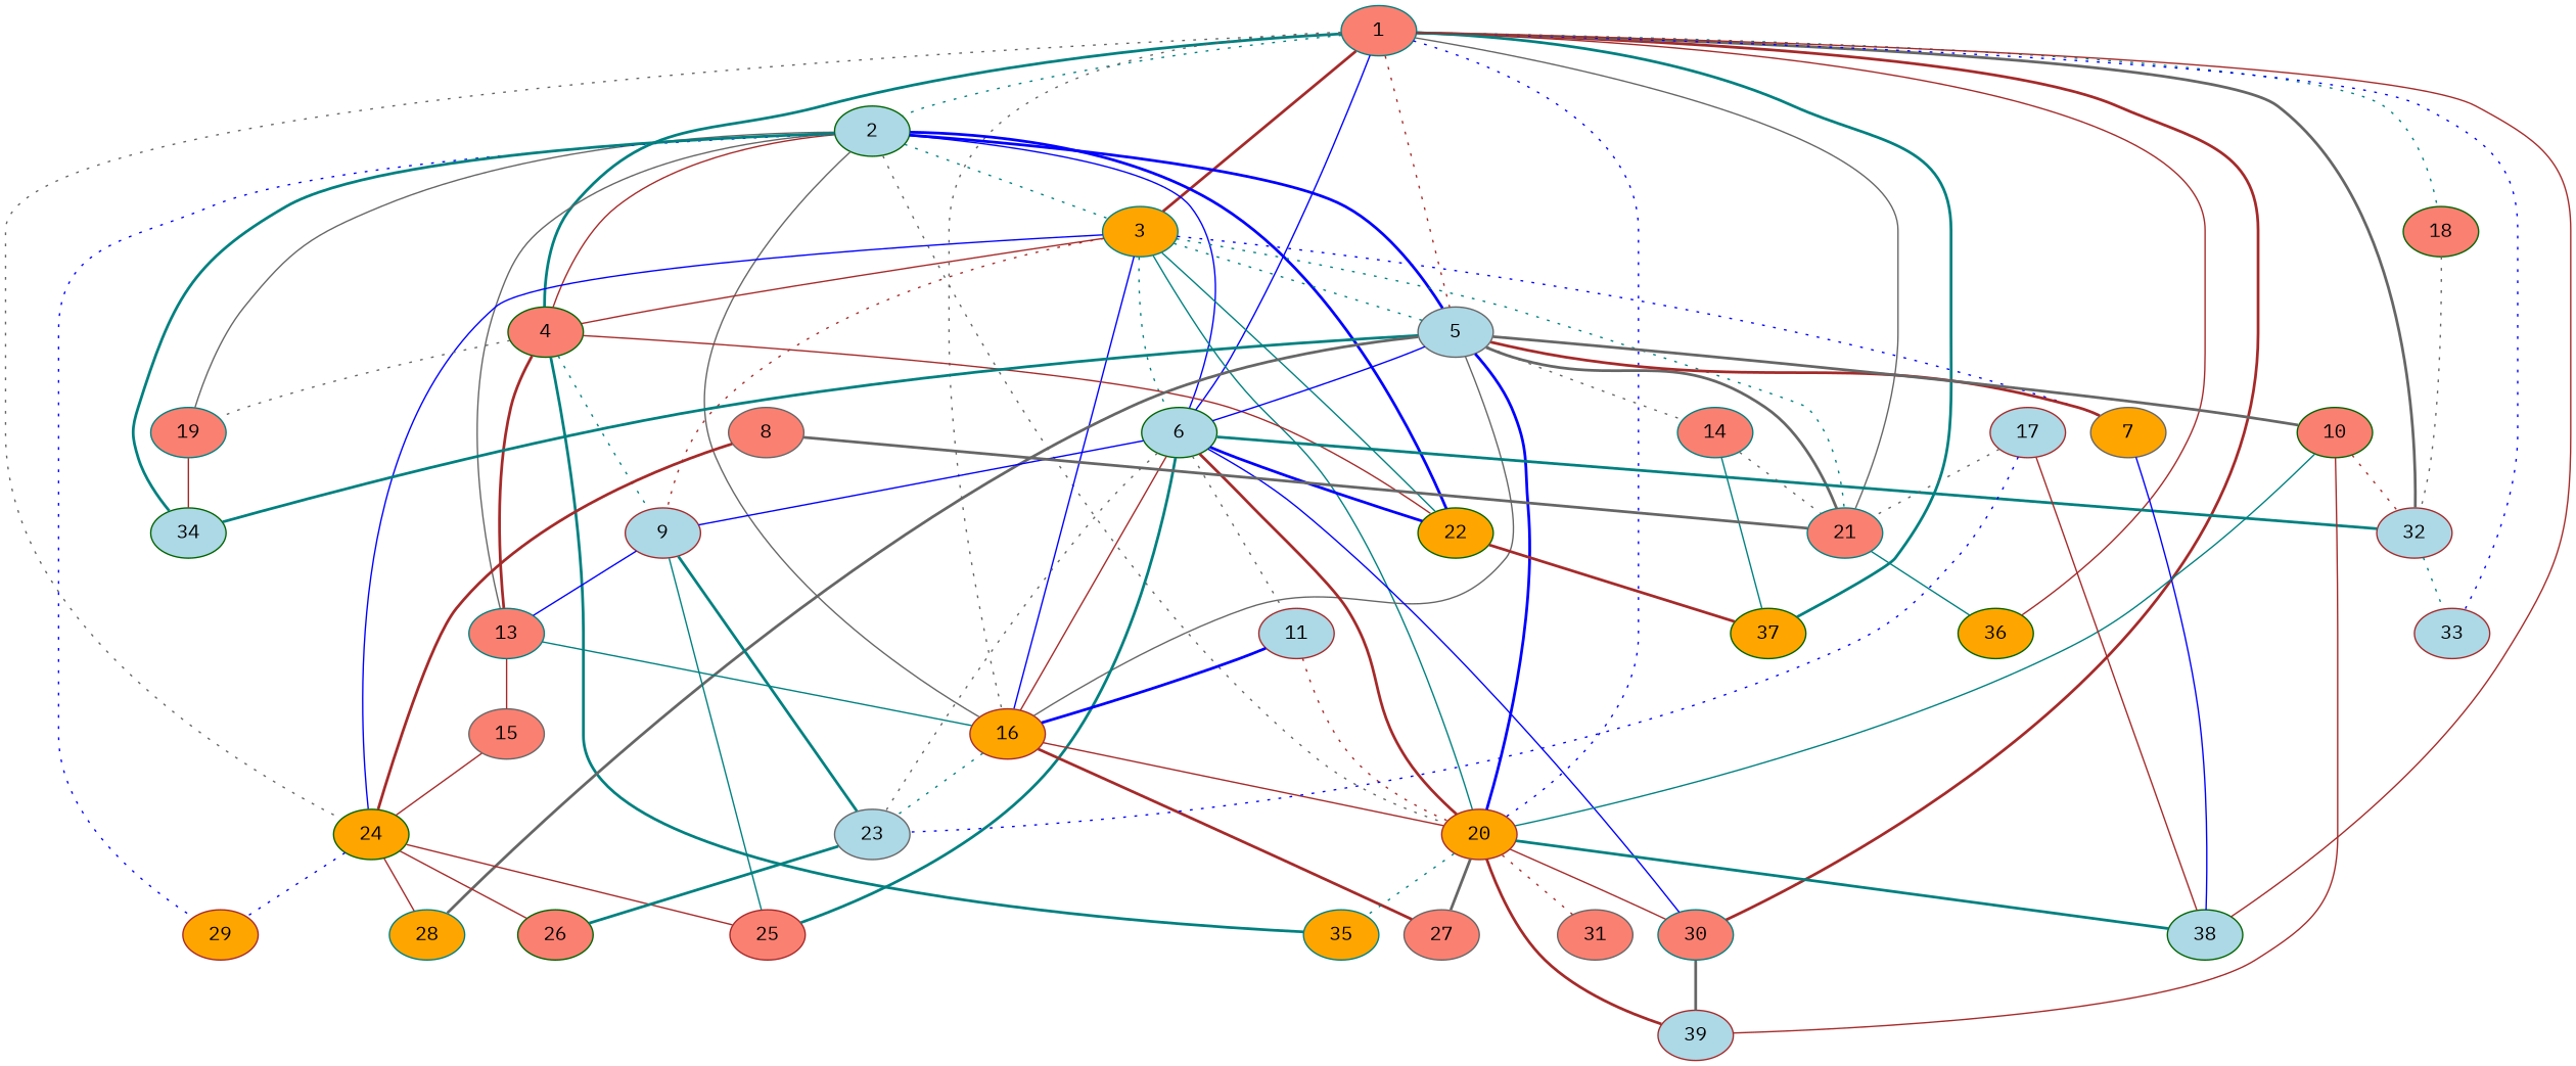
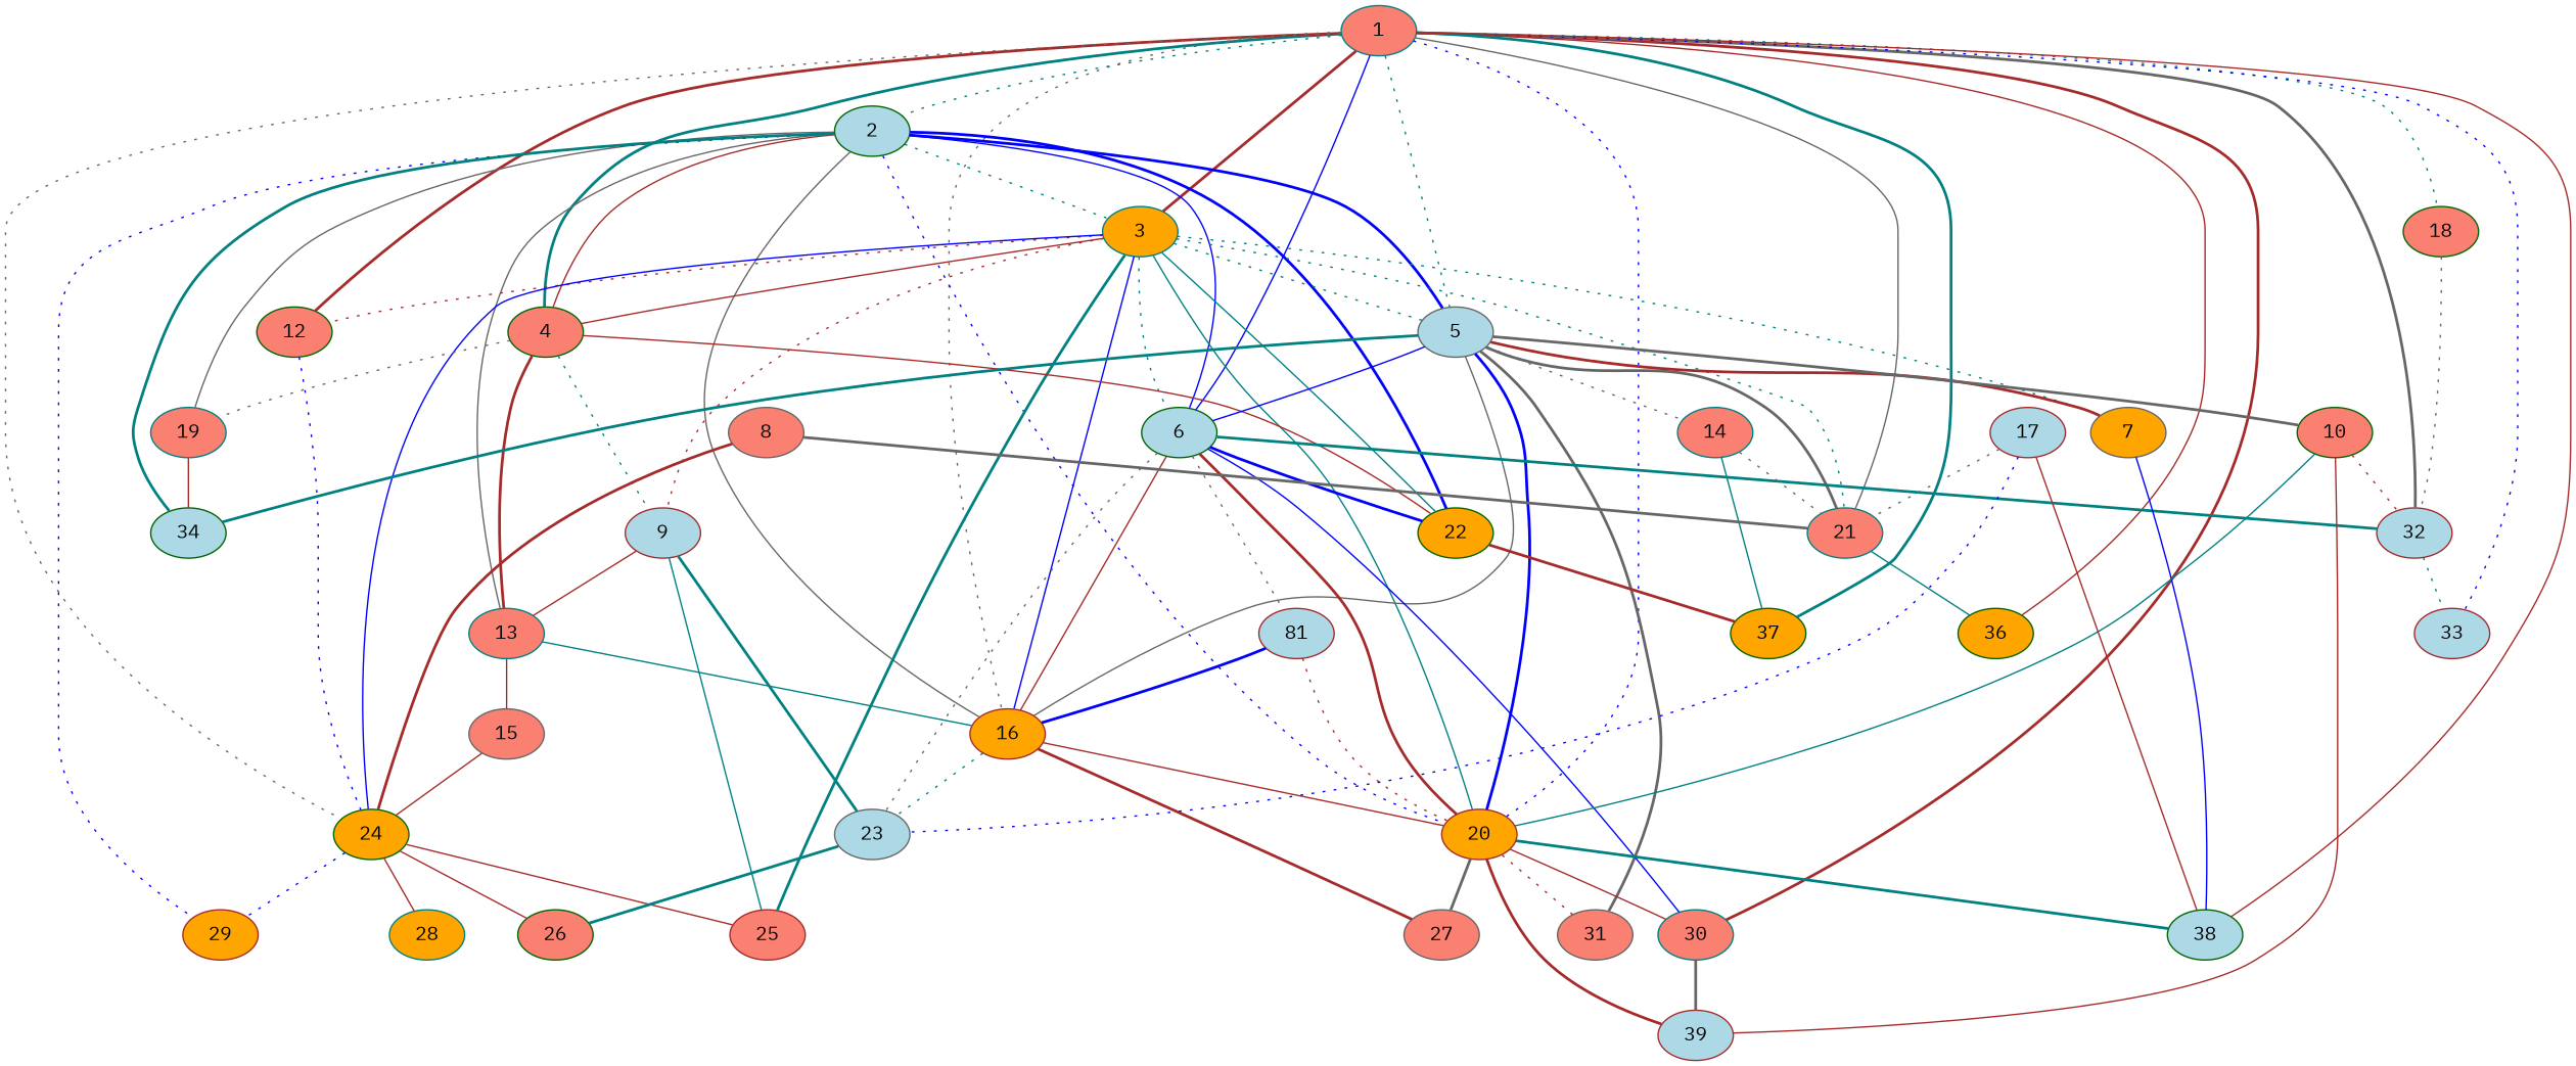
  graph {
    fontname="IBM Plex Mono"
    node [color=darkgreen fillcolor=salmon fontname="IBM Plex Mono" style=filled]
    edge [color=brown fontname="IBM Plex Mono" style=solid weight=1.0]
    1 [color=teal]
    2 [fillcolor=lightblue]
    3 [color=teal fillcolor=orange]
    4
    5 [color=gray40 fillcolor=lightblue]
    6 [fillcolor=lightblue]
+   12
    16 [color=brown fillcolor=orange]
    18
    20 [color=brown fillcolor=orange]
    21 [color=teal]
    24 [fillcolor=orange]
    30 [color=teal]
    32 [color=brown fillcolor=lightblue]
    33 [color=brown fillcolor=lightblue]
    36 [fillcolor=orange]
    37 [fillcolor=orange]
    38 [fillcolor=lightblue]
    13 [color=teal]
    19 [color=teal]
    22 [fillcolor=orange]
    29 [color=brown fillcolor=orange]
    34 [fillcolor=lightblue]
    7 [color=gray40 fillcolor=orange]
    9 [color=brown fillcolor=lightblue]
    25 [color=brown]
-   35 [color=teal fillcolor=orange]
    10
    14 [color=teal]
    28 [color=teal fillcolor=orange]
-   11 [color=brown fillcolor=lightblue]
+   11 [color=brown fillcolor=lightblue label=81]
    23 [color=gray40 fillcolor=lightblue]
    27 [color=gray40]
    39 [color=brown fillcolor=lightblue]
    31 [color=gray40]
    26
    15 [color=gray40]
    8 [color=gray40]
    17 [color=brown fillcolor=lightblue]
    1 -- 2 [color=teal style=dotted weight=2.0]
    1 -- 3 [style=bold weight=7.0]
    1 -- 4 [color=teal style=bold]
-   1 -- 5 [style=dotted weight=2.0]
+   1 -- 5 [color=teal style=dotted weight=2.0]
    1 -- 6 [color=blue weight=2.0]
+   1 -- 12 [style=bold]
    1 -- 16 [color=gray40 style=dotted weight=4.0]
    1 -- 18 [color=teal style=dotted]
    1 -- 20 [color=blue style=dotted weight=4.0]
    1 -- 21 [color=gray40]
    1 -- 24 [color=gray40 style=dotted]
    1 -- 30 [style=bold]
    1 -- 32 [color=gray40 style=bold]
    1 -- 33 [color=blue style=dotted]
    1 -- 36 [weight=2.0]
    1 -- 37 [color=teal style=bold]
    1 -- 38
    2 -- 3 [color=teal style=dotted weight=4.0]
    2 -- 4
    2 -- 5 [color=blue style=bold]
    2 -- 6 [color=blue]
    2 -- 16 [color=gray40]
-   2 -- 20 [color=gray40 style=dotted]
+   2 -- 20 [color=blue style=dotted]
    2 -- 13 [color=gray40]
    2 -- 19 [color=gray40]
    2 -- 22 [color=blue style=bold]
    2 -- 29 [color=blue style=dotted]
    2 -- 34 [color=teal style=bold]
    3 -- 4
    3 -- 5 [color=teal style=dotted weight=3.0]
    3 -- 6 [color=teal style=dotted weight=3.0]
+   3 -- 12 [style=dotted]
    3 -- 16 [color=blue weight=3.0]
    3 -- 20 [color=teal weight=3.0]
    3 -- 21 [color=teal style=dotted]
    3 -- 24 [color=blue weight=3.0]
    3 -- 22 [color=teal]
-   3 -- 7 [color=blue style=dotted weight=2.0]
+   3 -- 7 [color=teal style=dotted weight=2.0]
    3 -- 9 [style=dotted]
-   6 -- 25 [color=teal style=bold]
+   3 -- 25 [color=teal style=bold]
    4 -- 13 [style=bold]
    4 -- 19 [color=gray40 style=dotted]
    4 -- 22
    4 -- 9 [color=teal style=dotted]
-   4 -- 35 [color=teal style=bold]
    5 -- 6 [color=blue weight=2.0]
    5 -- 16 [color=gray40]
    5 -- 20 [color=blue style=bold]
    5 -- 21 [color=gray40 style=bold]
    5 -- 34 [color=teal style=bold]
    5 -- 7 [style=bold]
    5 -- 10 [color=gray40 style=bold]
    5 -- 14 [color=gray40 style=dotted weight=2.0]
-   5 -- 28 [color=gray40 style=bold]
+   5 -- 31 [color=gray40 style=bold]
    6 -- 16
    6 -- 20 [style=bold weight=2.0]
    6 -- 30 [color=blue]
    6 -- 32 [color=teal style=bold weight=3.0]
    6 -- 22 [color=blue style=bold]
-   6 -- 9 [color=blue]
    6 -- 11 [color=gray40 style=dotted]
    6 -- 23 [color=gray40 style=dotted]
+   12 -- 24 [color=blue style=dotted]
    16 -- 20
    16 -- 23 [color=teal style=dotted]
    16 -- 27 [style=bold]
    18 -- 32 [color=gray40 style=dotted]
    20 -- 30
    20 -- 38 [color=teal style=bold]
-   20 -- 35 [color=teal style=dotted weight=2.0]
    20 -- 27 [color=gray40 style=bold]
    20 -- 39 [style=bold]
    20 -- 31 [style=dotted]
    21 -- 36 [color=teal]
    24 -- 29 [color=blue style=dotted]
    24 -- 25
    24 -- 28
    24 -- 26
    30 -- 39 [color=gray40 style=bold]
    32 -- 33 [color=teal style=dotted]
    13 -- 16 [color=teal]
    13 -- 15
    19 -- 34
    22 -- 37 [style=bold]
    7 -- 38 [color=blue]
-   9 -- 13 [color=blue]
+   9 -- 13
    9 -- 25 [color=teal]
    9 -- 23 [color=teal style=bold]
    10 -- 20 [color=teal]
    10 -- 32 [style=dotted]
    10 -- 39
    14 -- 21 [color=gray40 style=dotted]
    14 -- 37 [color=teal]
    11 -- 16 [color=blue style=bold]
    11 -- 20 [style=dotted]
    23 -- 26 [color=teal style=bold]
    15 -- 24
    8 -- 21 [color=gray40 style=bold]
    8 -- 24 [style=bold]
    17 -- 21 [color=gray40 style=dotted]
    17 -- 38
    17 -- 23 [color=blue style=dotted]
  }
